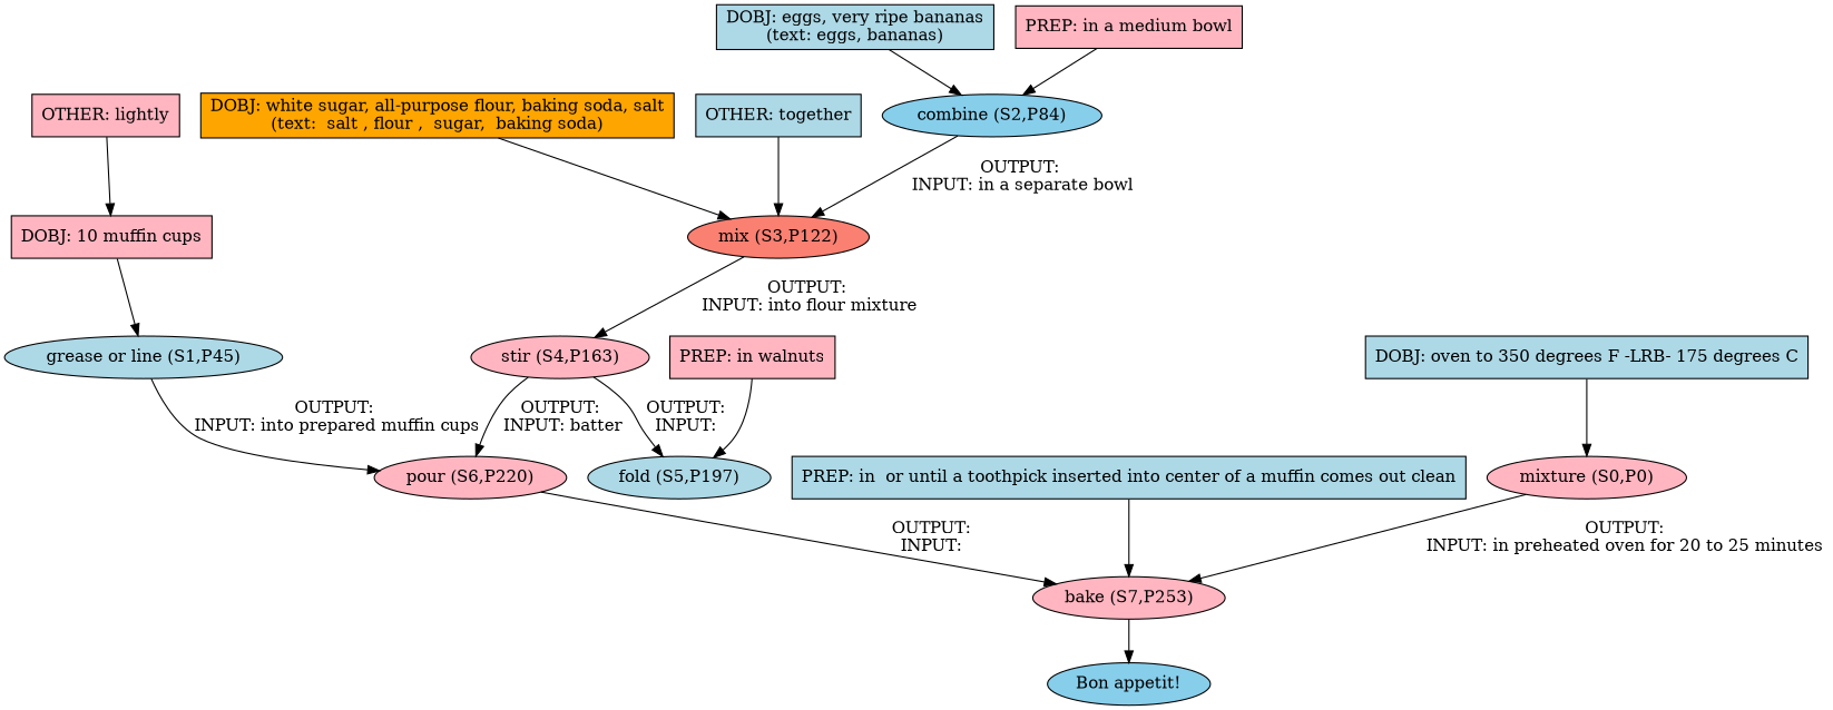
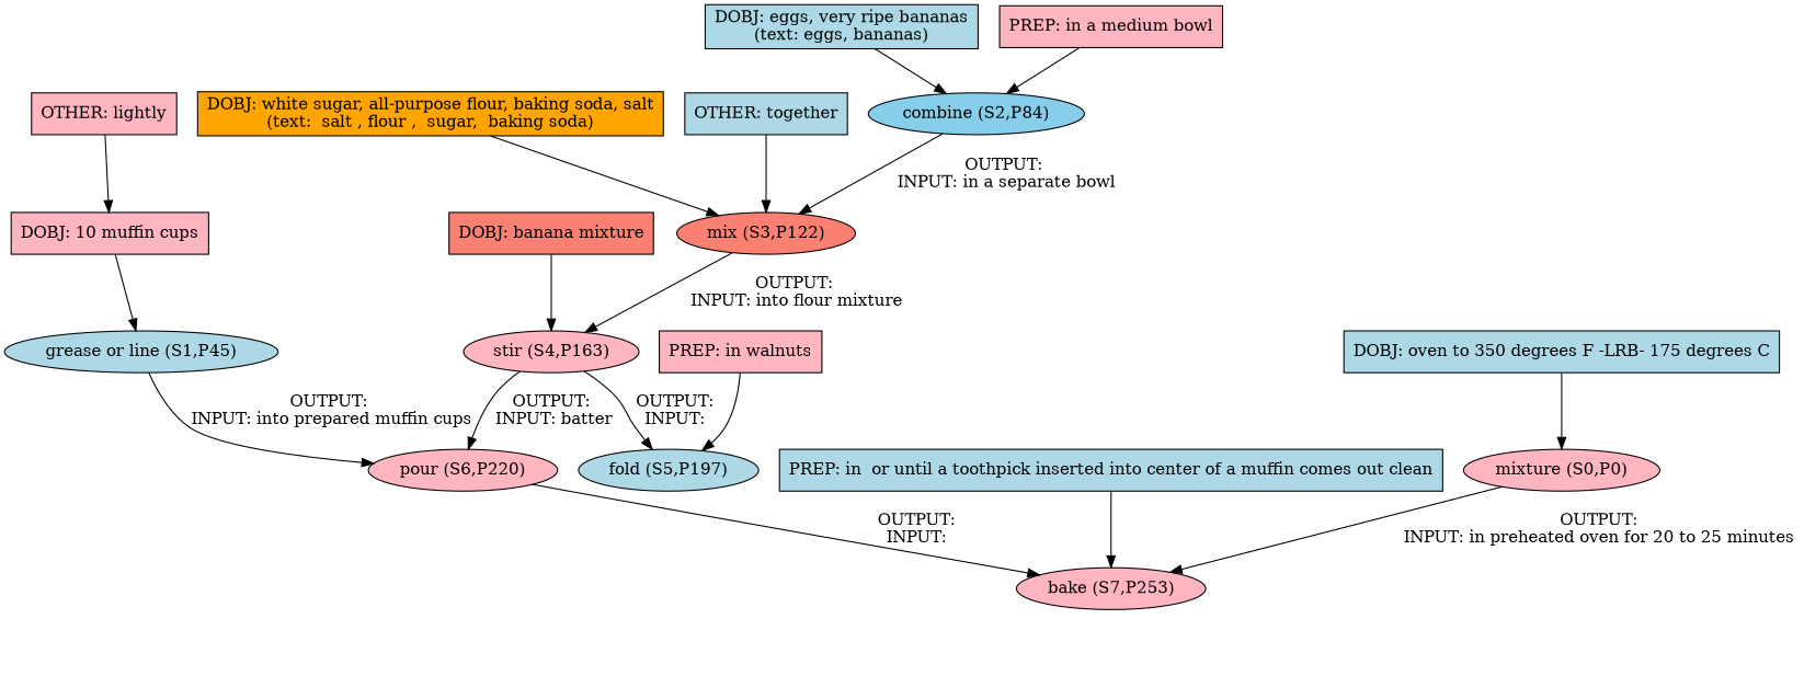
  digraph {
    node [fillcolor=lightpink shape=box style=filled]
    n1 [label="mixture (S0,P0)" shape=oval]
    n2 [label="bake (S7,P253)" shape=oval]
-   n3 [fillcolor=skyblue label="Bon appetit!" shape=oval]
    n4 [fillcolor=lightblue label="grease or line (S1,P45)" shape=oval]
    n5 [label="pour (S6,P220)" shape=oval]
    n6 [fillcolor=skyblue label="combine (S2,P84)" shape=oval]
    n7 [fillcolor=salmon label="mix (S3,P122)" shape=oval]
    n8 [label="stir (S4,P163)" shape=oval]
    n9 [fillcolor=lightblue label="fold (S5,P197)" shape=oval]
    n10 [label="DOBJ: 10 muffin cups"]
    n11 [label="OTHER: lightly"]
    n12 [fillcolor=lightblue label="DOBJ: oven to 350 degrees F -LRB- 175 degrees C"]
    n13 [fillcolor=lightblue label="DOBJ: eggs, very ripe bananas\n(text: eggs, bananas)"]
    n14 [label="PREP: in a medium bowl"]
    n15 [fillcolor=orange label="DOBJ: white sugar, all-purpose flour, baking soda, salt\n(text:  salt , flour ,  sugar,  baking soda)"]
    n16 [fillcolor=lightblue label="OTHER: together"]
+   n17 [fillcolor=salmon label="DOBJ: banana mixture"]
    n18 [label="PREP: in walnuts"]
    n19 [fillcolor=lightblue label="PREP: in  or until a toothpick inserted into center of a muffin comes out clean"]
    n1 -> n2 [label="OUTPUT: \nINPUT: in preheated oven for 20 to 25 minutes "]
-   n2 -> n3
    n4 -> n5 [label="OUTPUT: \nINPUT: into prepared muffin cups"]
    n5 -> n2 [label="OUTPUT: \nINPUT: "]
    n6 -> n7 [label="OUTPUT: \nINPUT: in a separate bowl"]
    n7 -> n8 [label="OUTPUT: \nINPUT: into flour mixture"]
    n8 -> n5 [label="OUTPUT: \nINPUT: batter"]
    n8 -> n9 [label="OUTPUT: \nINPUT: "]
    n10 -> n4
    n11 -> n10
    n12 -> n1
    n13 -> n6
    n14 -> n6
    n15 -> n7
    n16 -> n7
+   n17 -> n8
    n18 -> n9
    n19 -> n2
  }
